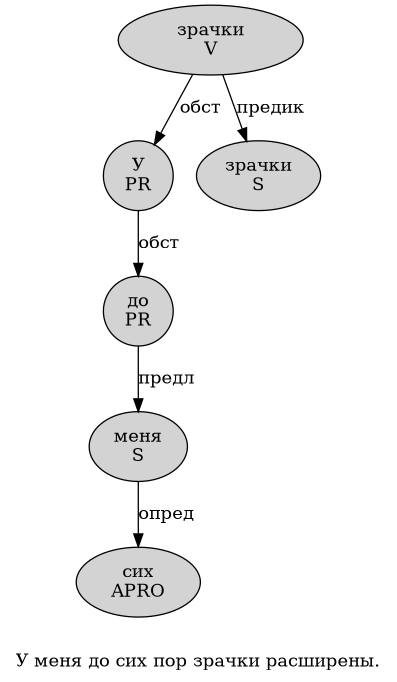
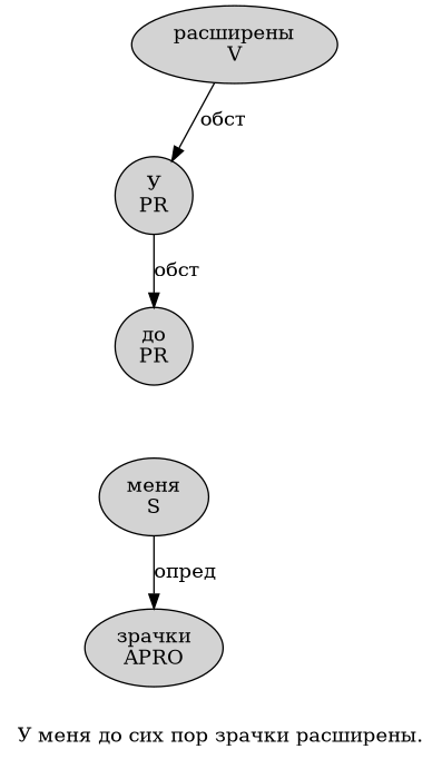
  digraph {
    label="У меня до сих пор зрачки расширены."
    node [fillcolor=lightgray penwidth=1 shape=ellipse style=filled]
    n1 [label="У\nPR"]
    n2 [label="до\nPR"]
    n3 [label="меня\nS"]
-   n4 [label="сих\nAPRO"]
-   n5 [label="зрачки\nS"]
-   n6 [label="зрачки\nV"]
+   n4 [label="зрачки\nAPRO"]
+   n6 [label="расширены\nV"]
    n1 -> n2 [label="обст"]
-   n2 -> n3 [label="предл"]
    n3 -> n4 [label="опред"]
    n6 -> n1 [label="обст"]
-   n6 -> n5 [label="предик"]
  }
